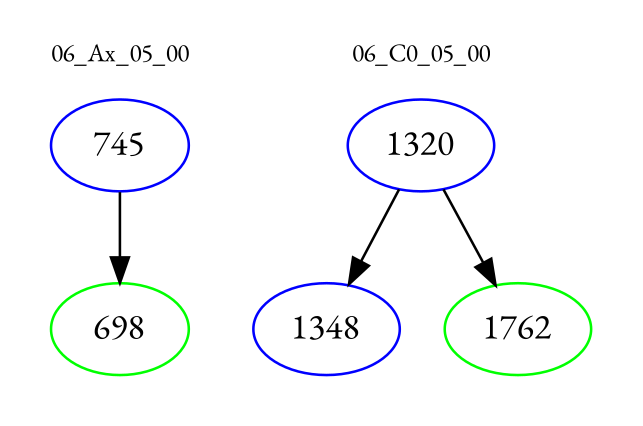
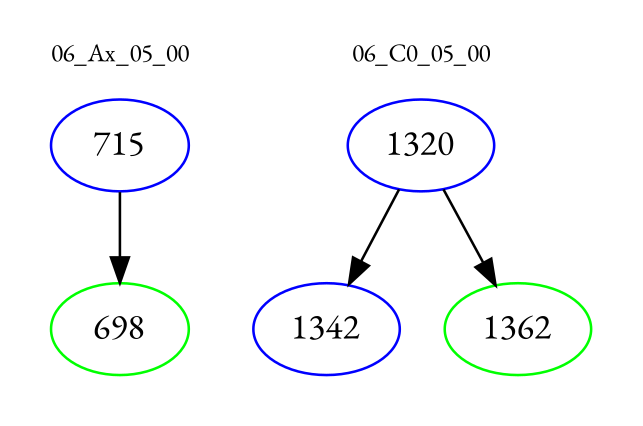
  digraph {
    fontname="EB Garamond"
    node [color=blue fontname="EB Garamond"]
    edge [color=black fontname="EB Garamond"]
-   n1 [label=745]
+   n1 [label=715]
    n2 [color=green label=698]
    n3 [label=1320]
-   n4 [label=1348]
-   n5 [color=green label=1762]
+   n4 [label=1342]
+   n5 [color=green label=1362]
    subgraph cluster_1 {
      color=white
      fontsize=10
      label="06_Ax_05_00"
      n1
      n2
    }
    subgraph cluster_2 {
      color=white
      fontsize=10
      label="06_C0_05_00"
      n3
      n4
      n5
    }
    n1 -> n2
    n3 -> n4
    n3 -> n5
  }
